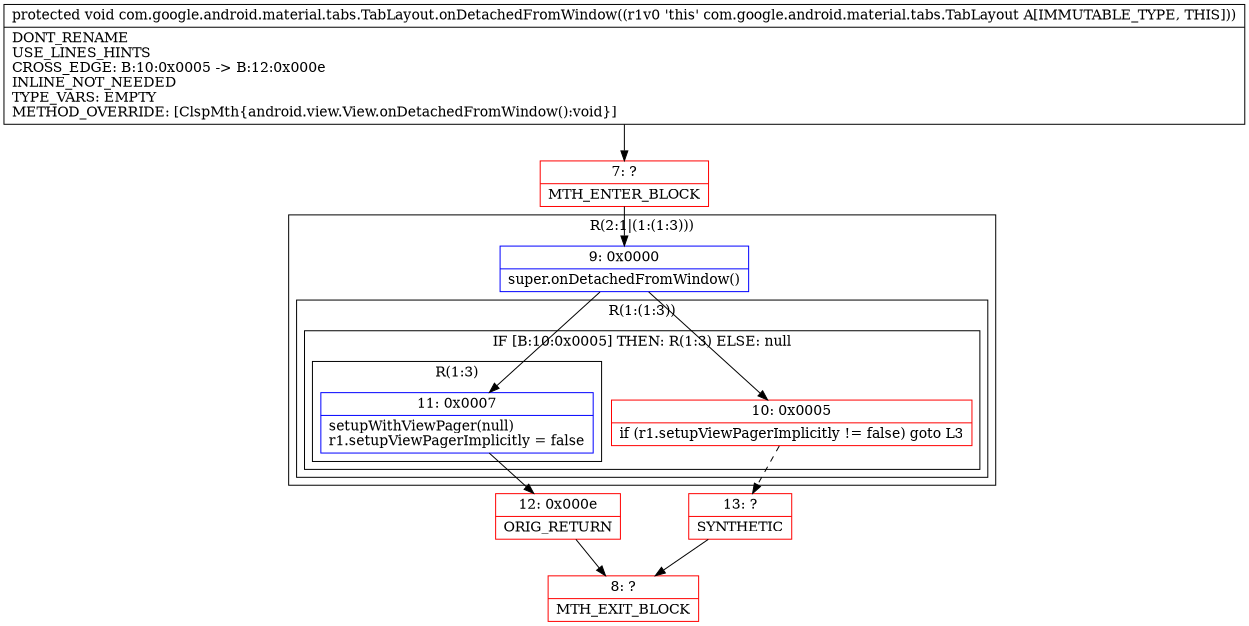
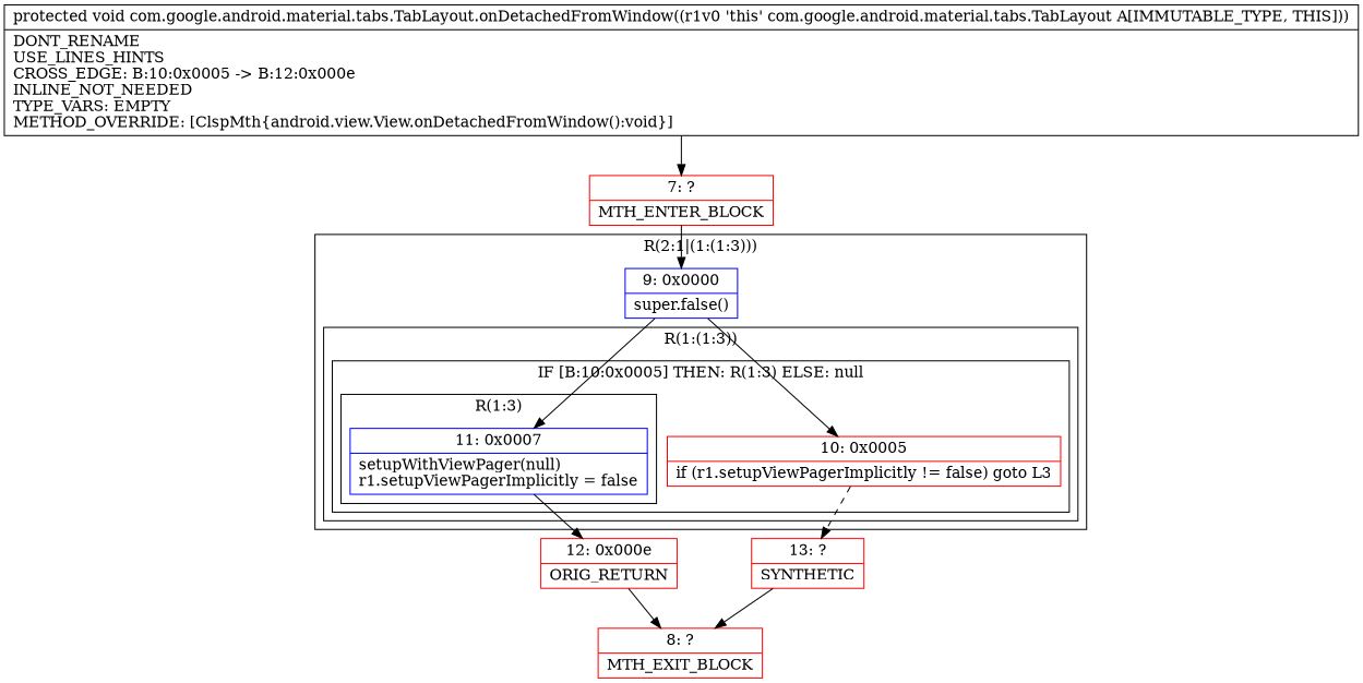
  digraph {
    node [color=red shape=record]
    n1 [color=blue label="{11\:\ 0x0007|setupWithViewPager(null)\lr1.setupViewPagerImplicitly = false\l}"]
    n2 [label="{10\:\ 0x0005|if (r1.setupViewPagerImplicitly != false) goto L3\l}"]
-   n3 [color=blue label="{9\:\ 0x0000|super.onDetachedFromWindow()\l}"]
+   n3 [color=blue label="{9\:\ 0x0000|super.false()\l}"]
    n4 [label="{12\:\ 0x000e|ORIG_RETURN\l}"]
    n5 [label="{13\:\ ?|SYNTHETIC\l}"]
    n6 [label="{8\:\ ?|MTH_EXIT_BLOCK\l}"]
    n7 [label="{7\:\ ?|MTH_ENTER_BLOCK\l}"]
    n8 [label="{protected void com.google.android.material.tabs.TabLayout.onDetachedFromWindow((r1v0 'this' com.google.android.material.tabs.TabLayout A[IMMUTABLE_TYPE, THIS]))  | DONT_RENAME\lUSE_LINES_HINTS\lCROSS_EDGE: B:10:0x0005 \-\> B:12:0x000e\lINLINE_NOT_NEEDED\lTYPE_VARS: EMPTY\lMETHOD_OVERRIDE: [ClspMth\{android.view.View.onDetachedFromWindow():void\}]\l}" color=""]
    subgraph cluster_1 {
      label="R(2:1|(1:(1:3)))"
      n3
      subgraph cluster_2 {
        label="R(1:(1:3))"
        subgraph cluster_3 {
          label="IF [B:10:0x0005] THEN: R(1:3) ELSE: null"
          n2
          subgraph cluster_4 {
            label="R(1:3)"
            n1
          }
        }
      }
    }
    n1 -> n4
    n2 -> n5 [style=dashed]
    n3 -> n1
    n3 -> n2
    n4 -> n6
    n5 -> n6
    n7 -> n3
    n8 -> n7
  }
